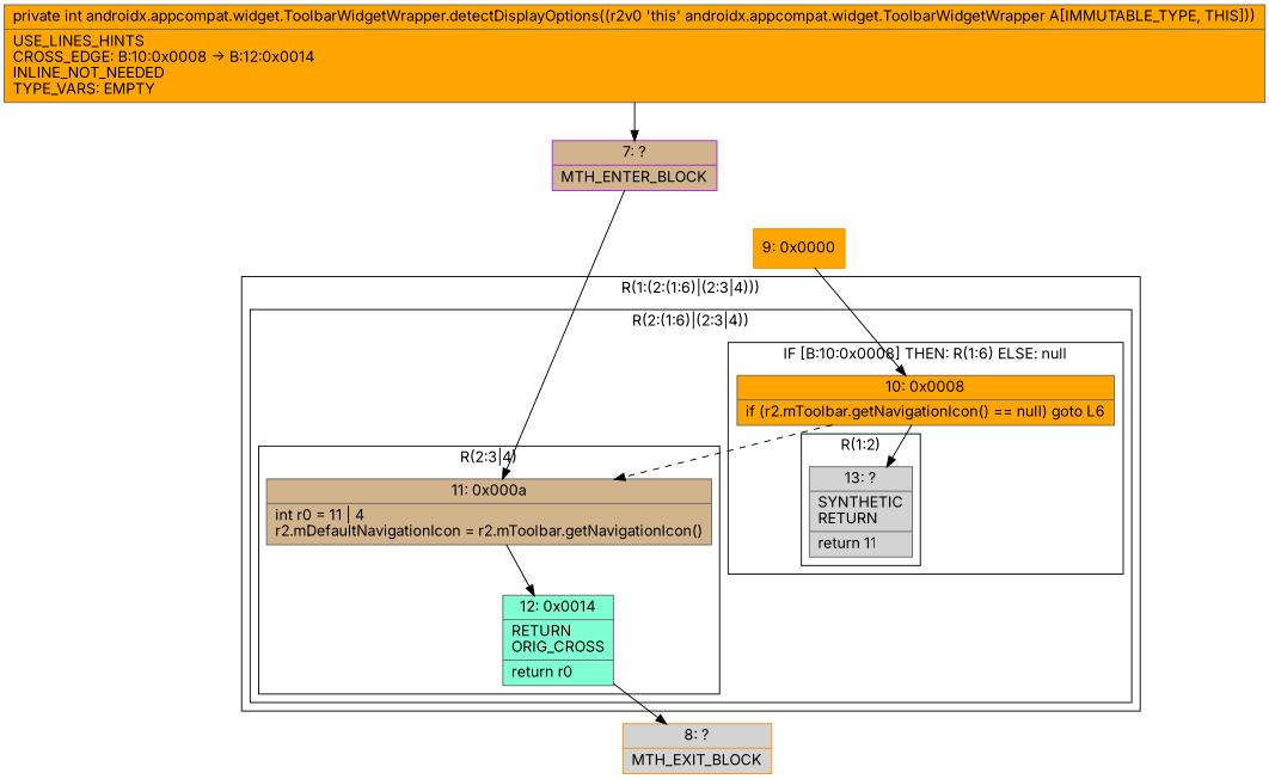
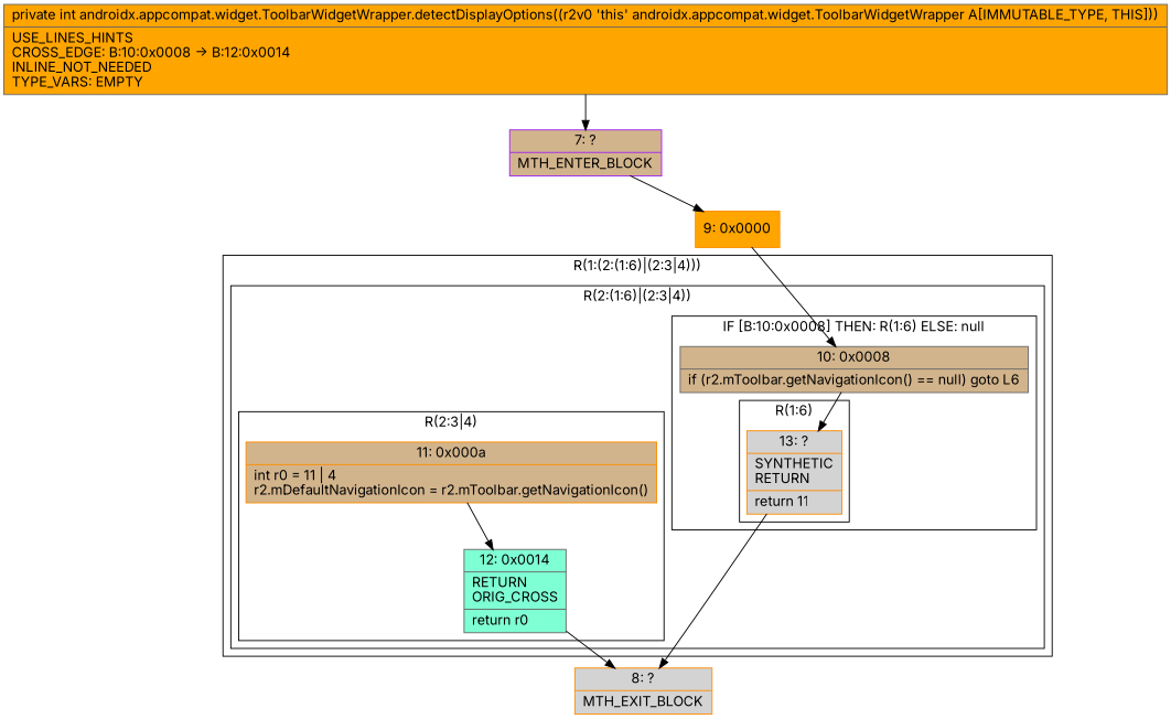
  digraph {
    fontname=Inter
    node [color=darkorange fillcolor=tan fontname=Inter shape=record style=filled]
    edge [fontname=Inter]
-   n1 [color=gray40 fillcolor=lightgrey label="{13\:\ ?|SYNTHETIC\lRETURN\l|return 11\l}"]
-   n2 [color=gray40 fillcolor=orange label="{10\:\ 0x0008|if (r2.mToolbar.getNavigationIcon() == null) goto L6\l}"]
-   n3 [color=gray40 label="{11\:\ 0x000a|int r0 = 11 \| 4\lr2.mDefaultNavigationIcon = r2.mToolbar.getNavigationIcon()\l}"]
+   n1 [fillcolor=lightgrey label="{13\:\ ?|SYNTHETIC\lRETURN\l|return 11\l}"]
+   n2 [color=gray40 label="{10\:\ 0x0008|if (r2.mToolbar.getNavigationIcon() == null) goto L6\l}"]
+   n3 [label="{11\:\ 0x000a|int r0 = 11 \| 4\lr2.mDefaultNavigationIcon = r2.mToolbar.getNavigationIcon()\l}"]
    n4 [color=gray40 fillcolor=aquamarine label="{12\:\ 0x0014|RETURN\lORIG_CROSS\l|return r0\l}"]
    n5 [fillcolor=lightgrey label="{8\:\ ?|MTH_EXIT_BLOCK\l}"]
    n6 [color=purple label="{7\:\ ?|MTH_ENTER_BLOCK\l}"]
    n7 [fillcolor=orange label="{9\:\ 0x0000}"]
    n8 [color=gray40 fillcolor=orange label="{private int androidx.appcompat.widget.ToolbarWidgetWrapper.detectDisplayOptions((r2v0 'this' androidx.appcompat.widget.ToolbarWidgetWrapper A[IMMUTABLE_TYPE, THIS]))  | USE_LINES_HINTS\lCROSS_EDGE: B:10:0x0008 \-\> B:12:0x0014\lINLINE_NOT_NEEDED\lTYPE_VARS: EMPTY\l}"]
    subgraph cluster_1 {
      label="R(1:(2:(1:6)|(2:3|4)))"
      subgraph cluster_2 {
        label="R(2:(1:6)|(2:3|4))"
        subgraph cluster_3 {
          label="IF [B:10:0x0008] THEN: R(1:6) ELSE: null"
          n2
          subgraph cluster_4 {
-           label="R(1:2)"
+           label="R(1:6)"
            n1
          }
        }
        subgraph cluster_5 {
          label="R(2:3|4)"
          n3
          n4
        }
      }
    }
+   n1 -> n5
    n2 -> n1
-   n2 -> n3 [style=dashed]
    n3 -> n4
    n4 -> n5
-   n6 -> n3
+   n6 -> n7
    n7 -> n2
    n8 -> n6
  }
